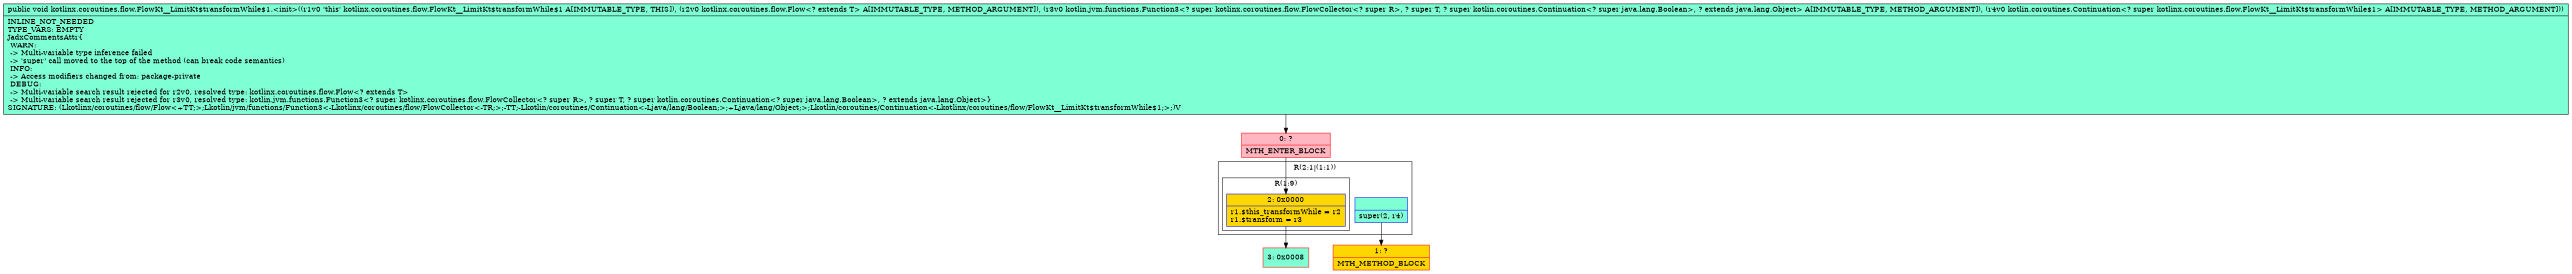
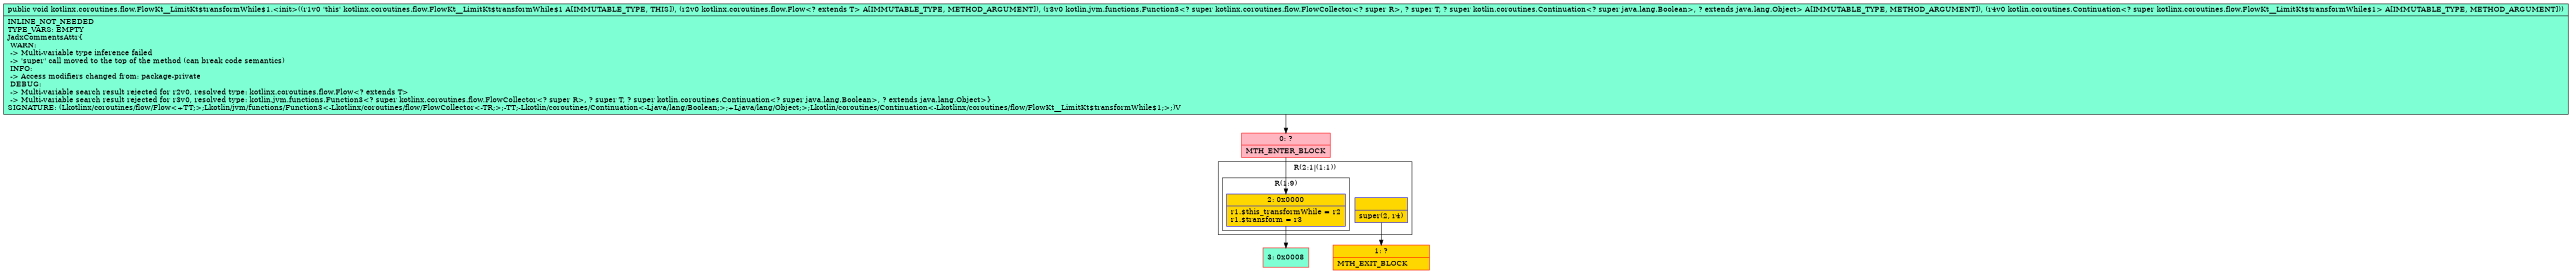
  digraph {
    node [color=red fillcolor=gold shape=record style=filled]
    n1 [color=blue label="{2\:\ 0x0000|r1.$this_transformWhile = r2\lr1.$transform = r3\l}"]
-   n2 [color=blue fillcolor=aquamarine label="{|super(2, r4)\l}"]
+   n2 [color=blue label="{|super(2, r4)\l}"]
    n3 [fillcolor=aquamarine label="{3\:\ 0x0008}"]
-   n4 [label="{1\:\ ?|MTH_METHOD_BLOCK\l}"]
+   n4 [label="{1\:\ ?|MTH_EXIT_BLOCK\l}"]
    n5 [fillcolor=lightpink label="{0\:\ ?|MTH_ENTER_BLOCK\l}"]
    n6 [fillcolor=aquamarine label="{public void kotlinx.coroutines.flow.FlowKt__LimitKt$transformWhile$1.\<init\>((r1v0 'this' kotlinx.coroutines.flow.FlowKt__LimitKt$transformWhile$1 A[IMMUTABLE_TYPE, THIS]), (r2v0 kotlinx.coroutines.flow.Flow\<? extends T\> A[IMMUTABLE_TYPE, METHOD_ARGUMENT]), (r3v0 kotlin.jvm.functions.Function3\<? super kotlinx.coroutines.flow.FlowCollector\<? super R\>, ? super T, ? super kotlin.coroutines.Continuation\<? super java.lang.Boolean\>, ? extends java.lang.Object\> A[IMMUTABLE_TYPE, METHOD_ARGUMENT]), (r4v0 kotlin.coroutines.Continuation\<? super kotlinx.coroutines.flow.FlowKt__LimitKt$transformWhile$1\> A[IMMUTABLE_TYPE, METHOD_ARGUMENT]))  | INLINE_NOT_NEEDED\lTYPE_VARS: EMPTY\lJadxCommentsAttr\{\l WARN: \l \-\> Multi\-variable type inference failed\l \-\> 'super' call moved to the top of the method (can break code semantics)\l INFO: \l \-\> Access modifiers changed from: package\-private\l DEBUG: \l \-\> Multi\-variable search result rejected for r2v0, resolved type: kotlinx.coroutines.flow.Flow\<? extends T\>\l \-\> Multi\-variable search result rejected for r3v0, resolved type: kotlin.jvm.functions.Function3\<? super kotlinx.coroutines.flow.FlowCollector\<? super R\>, ? super T, ? super kotlin.coroutines.Continuation\<? super java.lang.Boolean\>, ? extends java.lang.Object\>\}\lSIGNATURE: (Lkotlinx\/coroutines\/flow\/Flow\<+TT;\>;Lkotlin\/jvm\/functions\/Function3\<\-Lkotlinx\/coroutines\/flow\/FlowCollector\<\-TR;\>;\-TT;\-Lkotlin\/coroutines\/Continuation\<\-Ljava\/lang\/Boolean;\>;+Ljava\/lang\/Object;\>;Lkotlin\/coroutines\/Continuation\<\-Lkotlinx\/coroutines\/flow\/FlowKt__LimitKt$transformWhile$1;\>;)V\l}" color=""]
    subgraph cluster_1 {
      label="R(2:1|(1:1))"
      n2
      subgraph cluster_2 {
        label="R(1:9)"
        n1
      }
    }
    n1 -> n3
    n2 -> n4
    n5 -> n1
    n6 -> n5
  }
